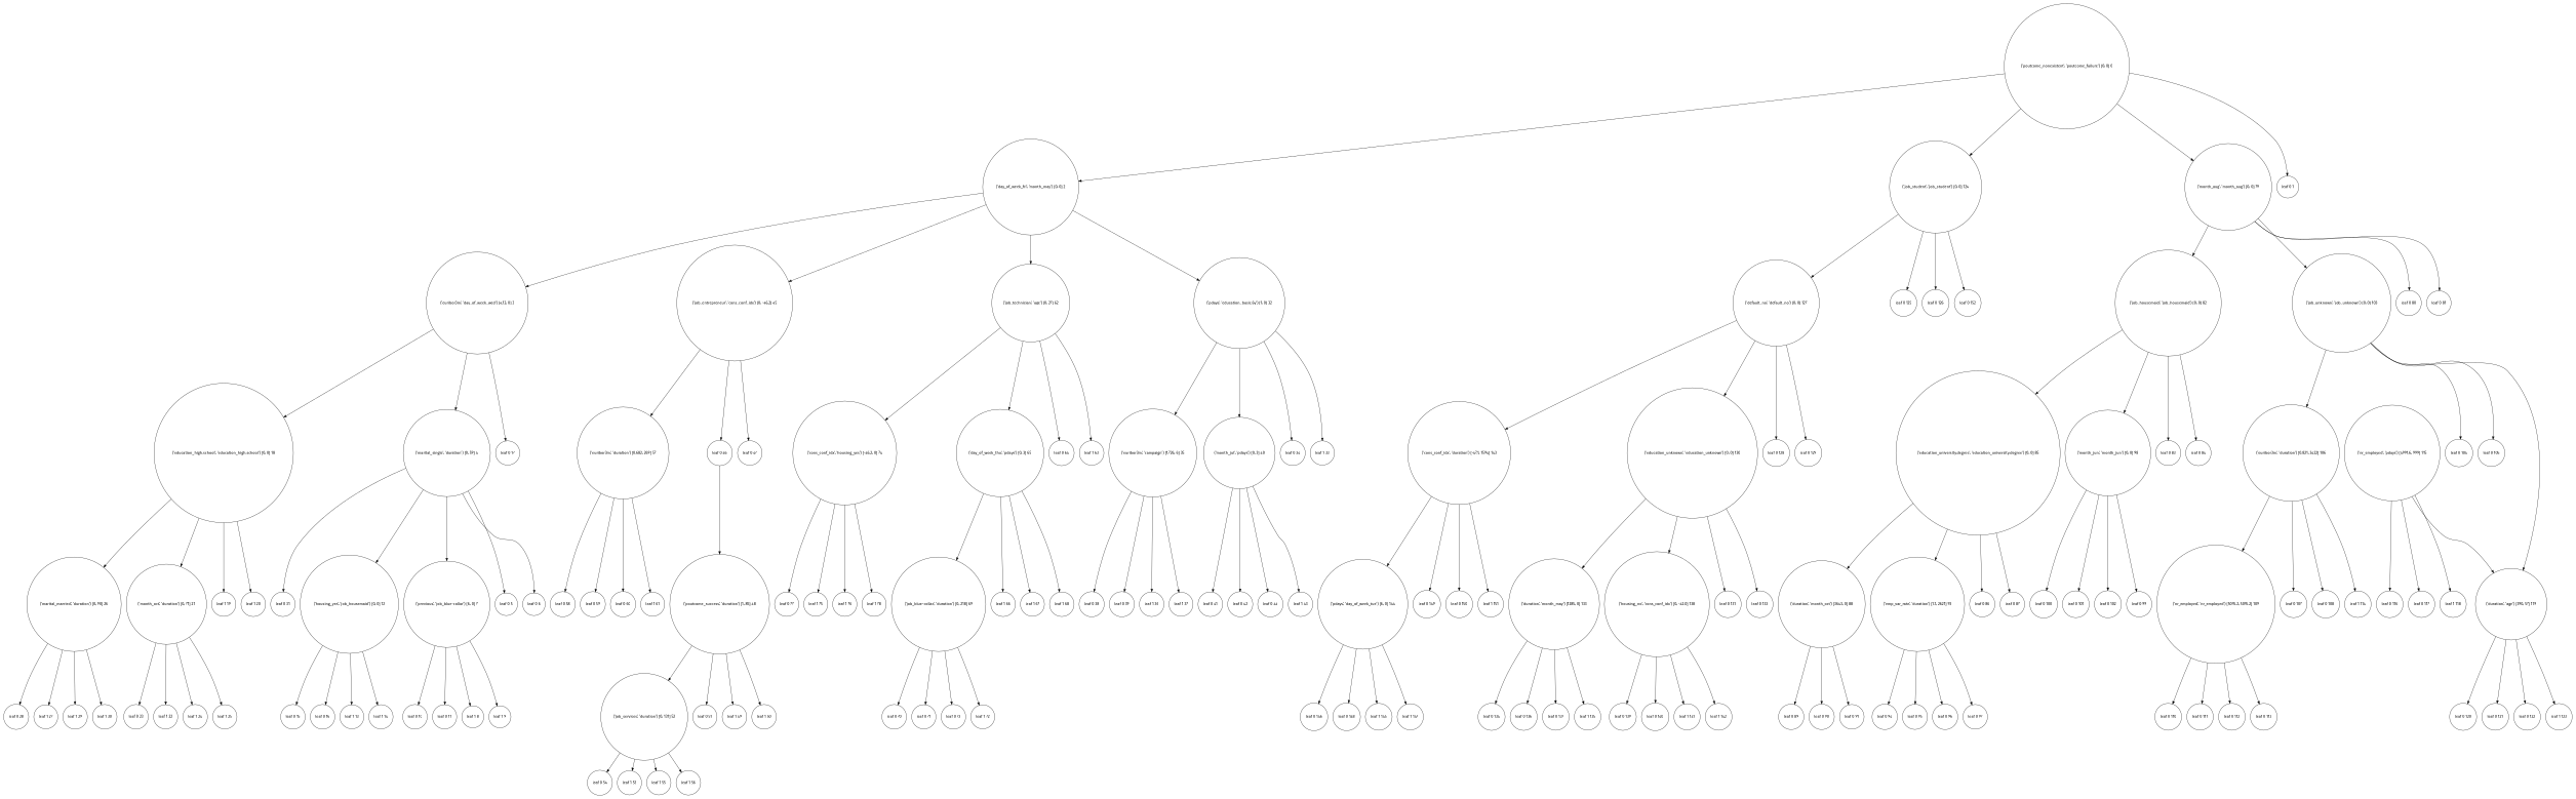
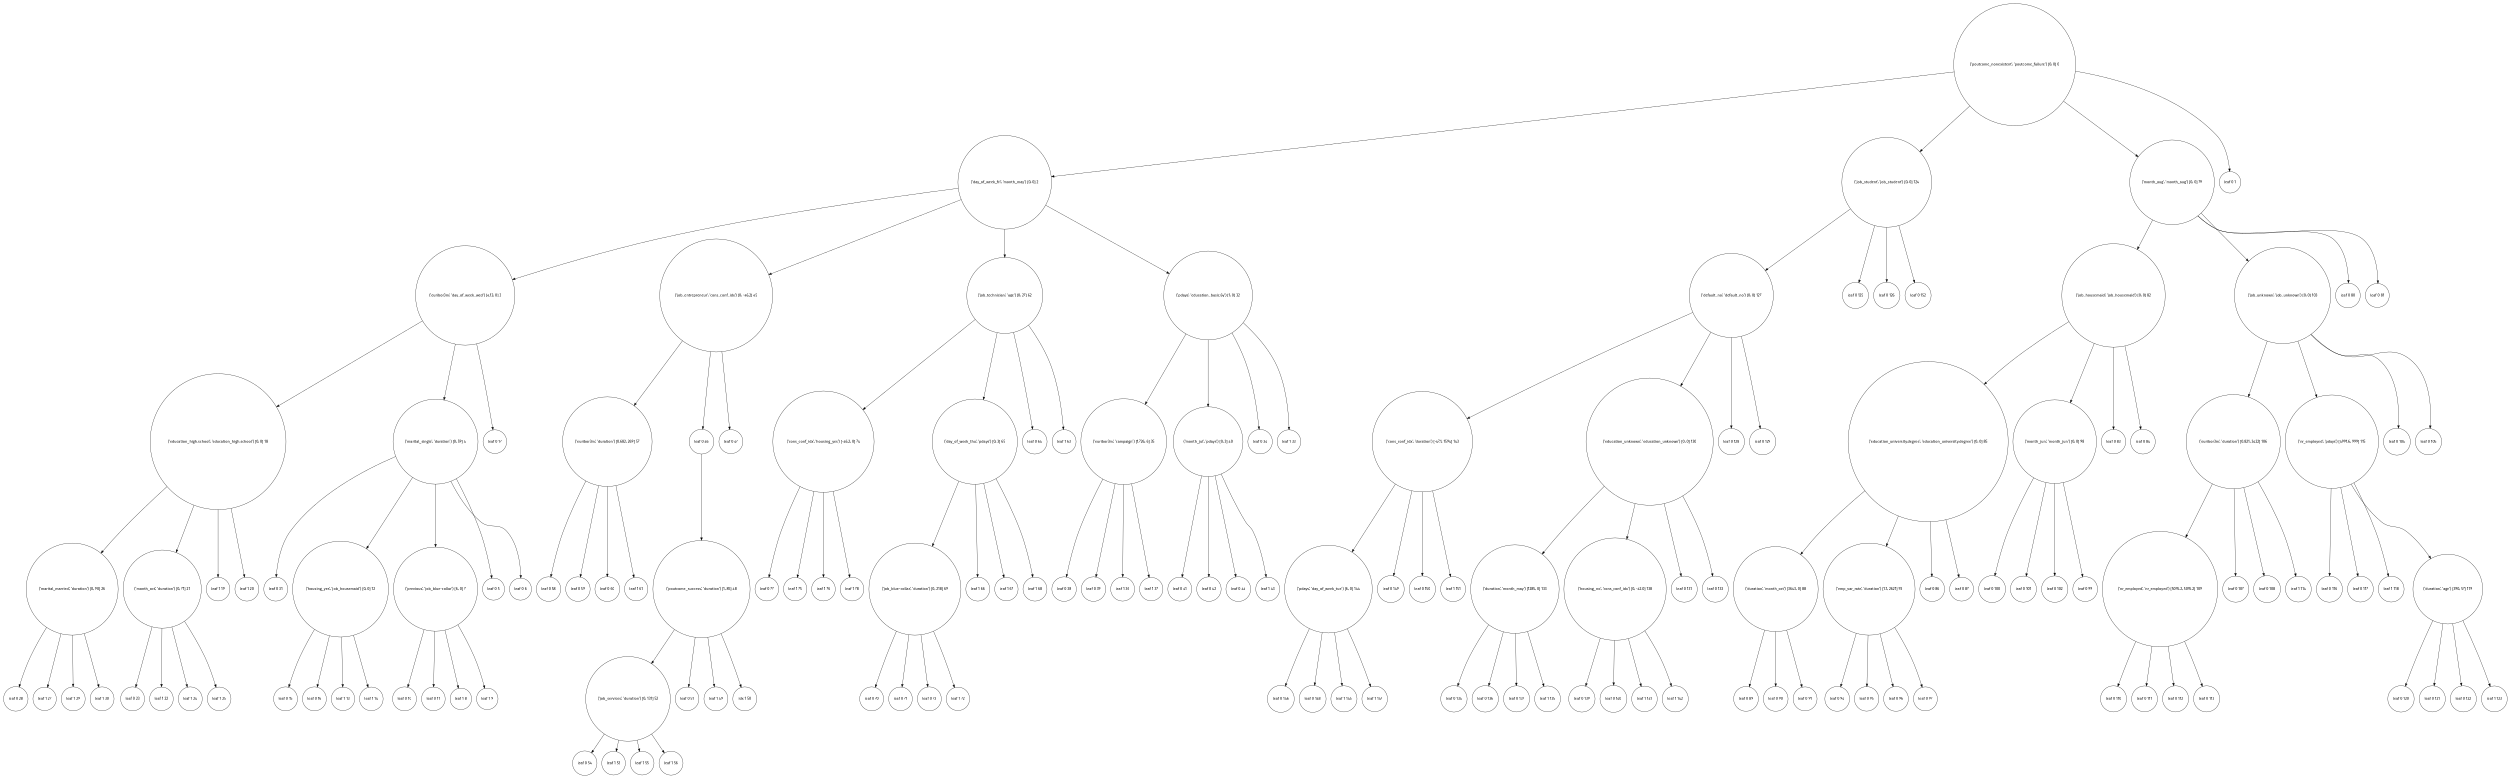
  digraph {
    fontname="Fira Sans"
    node [fontname="Fira Sans" shape=circle]
    edge [fontname="Fira Sans"]
    n1 [label="('poutcome_nonexistent', 'poutcome_failure') [0, 0] 0"]
    n2 [label="('day_of_week_fri', 'month_may') [0, 0] 2"]
    n3 [label="('job_student', 'job_student') [0, 0] 124"]
    n4 [label="('month_aug', 'month_aug') [0, 0] 79"]
    n5 [label="leaf 0 1"]
    n6 [label="('euribor3m', 'day_of_week_wed') [4.12, 0] 3"]
    n7 [label="('job_entrepreneur', 'cons_conf_idx') [0, -46.2] 45"]
    n8 [label="('job_technician', 'age') [0, 27] 62"]
    n9 [label="('pdays', 'education_basic.6y') [1, 0] 32"]
    n10 [label="('default_no', 'default_no') [0, 0] 127"]
    n11 [label="leaf 0 125"]
    n12 [label="leaf 0 126"]
    n13 [label="leaf 0 152"]
    n14 [label="('job_housemaid', 'job_housemaid') [0, 0] 82"]
    n15 [label="('job_unknown', 'job_unknown') [0, 0] 103"]
    n16 [label="leaf 0 80"]
    n17 [label="leaf 0 81"]
    n18 [label="('education_high.school', 'education_high.school') [0, 0] 18"]
    n19 [label="('marital_single', 'duration') [0, 59] 4"]
    n20 [label="leaf 0 17"]
    n21 [label="('euribor3m', 'duration') [0.682, 269] 57"]
    n22 [label="leaf 0 46"]
    n23 [label="leaf 0 47"]
    n24 [label="('cons_conf_idx', 'housing_yes') [-46.2, 0] 74"]
    n25 [label="('day_of_week_thu', 'pdays') [0, 3] 65"]
    n26 [label="leaf 0 64"]
    n27 [label="leaf 1 63"]
    n28 [label="('euribor3m', 'campaign') [1.726, 6] 35"]
    n29 [label="('month_jul', 'pdays') [0, 3] 40"]
    n30 [label="leaf 0 34"]
    n31 [label="leaf 1 33"]
    n32 [label="('cons_conf_idx', 'duration') [-47.1, 1594] 143"]
    n33 [label="('education_unknown', 'education_unknown') [0, 0] 130"]
    n34 [label="leaf 0 128"]
    n35 [label="leaf 0 129"]
    n36 [label="('education_university.degree', 'education_university.degree') [0, 0] 85"]
    n37 [label="('month_jun', 'month_jun') [0, 0] 98"]
    n38 [label="leaf 0 83"]
    n39 [label="leaf 0 84"]
    n40 [label="('euribor3m', 'duration') [0.821, 3422] 106"]
    n41 [label="('nr_employed', 'pdays') [4991.6, 999] 115"]
    n42 [label="leaf 0 104"]
    n43 [label="leaf 0 105"]
    n44 [label="('marital_married', 'duration') [0, 90] 26"]
    n45 [label="('month_oct', 'duration') [0, 71] 21"]
    n46 [label="leaf 1 19"]
    n47 [label="leaf 1 20"]
    n48 [label="leaf 0 31"]
    n49 [label="('housing_yes', 'job_housemaid') [0, 0] 12"]
    n50 [label="('previous', 'job_blue-collar') [6, 0] 7"]
    n51 [label="leaf 0 5"]
    n52 [label="leaf 0 6"]
    n53 [label="leaf 0 58"]
    n54 [label="leaf 0 59"]
    n55 [label="leaf 0 60"]
    n56 [label="leaf 1 61"]
    n57 [label="('poutcome_success', 'duration') [1, 85] 48"]
    n58 [label="('job_services', 'duration') [0, 131] 52"]
    n59 [label="leaf 0 51"]
    n60 [label="leaf 1 49"]
-   n61 [label="leaf 1 50"]
+   n61 [label="idx 1 50"]
    n62 [label="leaf 0 77"]
    n63 [label="leaf 1 75"]
    n64 [label="leaf 1 76"]
    n65 [label="leaf 1 78"]
    n66 [label="('job_blue-collar', 'duration') [0, 218] 69"]
    n67 [label="leaf 1 66"]
    n68 [label="leaf 1 67"]
    n69 [label="leaf 1 68"]
    n70 [label="leaf 0 38"]
    n71 [label="leaf 0 39"]
    n72 [label="leaf 1 36"]
    n73 [label="leaf 1 37"]
    n74 [label="leaf 0 41"]
    n75 [label="leaf 0 42"]
    n76 [label="leaf 0 44"]
    n77 [label="leaf 1 43"]
    n78 [label="('pdays', 'day_of_week_tue') [6, 0] 144"]
    n79 [label="leaf 0 149"]
    n80 [label="leaf 0 150"]
    n81 [label="leaf 1 151"]
    n82 [label="('duration', 'month_may') [1285, 0] 133"]
    n83 [label="('housing_no', 'cons_conf_idx') [0, -42.0] 138"]
    n84 [label="leaf 0 131"]
    n85 [label="leaf 0 133"]
    n86 [label="('duration', 'month_oct') [3643, 0] 88"]
    n87 [label="('emp_var_rate', 'duration') [1.1, 2621] 93"]
    n88 [label="leaf 0 86"]
    n89 [label="leaf 0 87"]
    n90 [label="leaf 0 100"]
    n91 [label="leaf 0 101"]
    n92 [label="leaf 0 102"]
    n93 [label="leaf 0 99"]
    n94 [label="('nr_employed', 'nr_employed') [5076.2, 5076.2] 109"]
    n95 [label="leaf 0 107"]
    n96 [label="leaf 0 108"]
    n97 [label="leaf 1 114"]
    n98 [label="('duration', 'age') [390, 57] 119"]
    n99 [label="leaf 0 116"]
    n100 [label="leaf 0 117"]
    n101 [label="leaf 1 118"]
    n102 [label="leaf 0 28"]
    n103 [label="leaf 1 27"]
    n104 [label="leaf 1 29"]
    n105 [label="leaf 1 30"]
    n106 [label="leaf 0 23"]
    n107 [label="leaf 1 22"]
    n108 [label="leaf 1 24"]
    n109 [label="leaf 1 25"]
    n110 [label="leaf 0 15"]
    n111 [label="leaf 0 16"]
    n112 [label="leaf 1 13"]
    n113 [label="leaf 1 14"]
    n114 [label="leaf 0 10"]
    n115 [label="leaf 0 11"]
    n116 [label="leaf 1 8"]
    n117 [label="leaf 1 9"]
    n118 [label="leaf 0 54"]
    n119 [label="leaf 1 53"]
    n120 [label="leaf 1 55"]
    n121 [label="leaf 1 56"]
    n122 [label="leaf 0 70"]
    n123 [label="leaf 0 71"]
    n124 [label="leaf 0 73"]
    n125 [label="leaf 1 72"]
    n126 [label="leaf 0 146"]
    n127 [label="leaf 0 148"]
    n128 [label="leaf 1 145"]
    n129 [label="leaf 1 147"]
    n130 [label="leaf 0 134"]
    n131 [label="leaf 0 136"]
    n132 [label="leaf 0 137"]
    n133 [label="leaf 1 135"]
    n134 [label="leaf 0 139"]
    n135 [label="leaf 0 140"]
    n136 [label="leaf 1 141"]
    n137 [label="leaf 1 142"]
    n138 [label="leaf 0 89"]
    n139 [label="leaf 0 90"]
    n140 [label="leaf 0 91"]
    n141 [label="leaf 0 94"]
    n142 [label="leaf 0 95"]
    n143 [label="leaf 0 96"]
    n144 [label="leaf 0 97"]
    n145 [label="leaf 0 110"]
    n146 [label="leaf 0 111"]
    n147 [label="leaf 0 112"]
    n148 [label="leaf 0 113"]
    n149 [label="leaf 0 120"]
    n150 [label="leaf 0 121"]
    n151 [label="leaf 0 122"]
    n152 [label="leaf 1 123"]
    n1 -> n2
    n1 -> n3
    n1 -> n4
    n1 -> n5
    n2 -> n6
    n2 -> n7
    n2 -> n8
    n2 -> n9
    n3 -> n10
    n3 -> n11
    n3 -> n12
    n3 -> n13
    n4 -> n14
    n4 -> n15
    n4 -> n16
    n4 -> n17
    n6 -> n18
    n6 -> n19
    n6 -> n20
    n7 -> n21
    n7 -> n22
    n7 -> n23
    n8 -> n24
    n8 -> n25
    n8 -> n26
    n8 -> n27
    n9 -> n28
    n9 -> n29
    n9 -> n30
    n9 -> n31
    n10 -> n32
    n10 -> n33
    n10 -> n34
    n10 -> n35
    n14 -> n36
    n14 -> n37
    n14 -> n38
    n14 -> n39
    n15 -> n40
-   n15 -> n98
+   n15 -> n41
    n15 -> n42
    n15 -> n43
    n18 -> n44
    n18 -> n45
    n18 -> n46
    n18 -> n47
    n19 -> n48
    n19 -> n49
    n19 -> n50
    n19 -> n51
    n19 -> n52
    n21 -> n53
    n21 -> n54
    n21 -> n55
    n21 -> n56
    n22 -> n57
    n24 -> n62
    n24 -> n63
    n24 -> n64
    n24 -> n65
    n25 -> n66
    n25 -> n67
    n25 -> n68
    n25 -> n69
    n28 -> n70
    n28 -> n71
    n28 -> n72
    n28 -> n73
    n29 -> n74
    n29 -> n75
    n29 -> n76
    n29 -> n77
    n32 -> n78
    n32 -> n79
    n32 -> n80
    n32 -> n81
    n33 -> n82
    n33 -> n83
    n33 -> n84
    n33 -> n85
    n36 -> n86
    n36 -> n87
    n36 -> n88
    n36 -> n89
    n37 -> n90
    n37 -> n91
    n37 -> n92
    n37 -> n93
    n40 -> n94
    n40 -> n95
    n40 -> n96
    n40 -> n97
    n41 -> n98
    n41 -> n99
    n41 -> n100
    n41 -> n101
    n44 -> n102
    n44 -> n103
    n44 -> n104
    n44 -> n105
    n45 -> n106
    n45 -> n107
    n45 -> n108
    n45 -> n109
    n49 -> n110
    n49 -> n111
    n49 -> n112
    n49 -> n113
    n50 -> n114
    n50 -> n115
    n50 -> n116
    n50 -> n117
    n57 -> n58
    n57 -> n59
    n57 -> n60
    n57 -> n61
    n58 -> n118
    n58 -> n119
    n58 -> n120
    n58 -> n121
    n66 -> n122
    n66 -> n123
    n66 -> n124
    n66 -> n125
    n78 -> n126
    n78 -> n127
    n78 -> n128
    n78 -> n129
    n82 -> n130
    n82 -> n131
    n82 -> n132
    n82 -> n133
    n83 -> n134
    n83 -> n135
    n83 -> n136
    n83 -> n137
    n86 -> n138
    n86 -> n139
    n86 -> n140
    n87 -> n141
    n87 -> n142
    n87 -> n143
    n87 -> n144
    n94 -> n145
    n94 -> n146
    n94 -> n147
    n94 -> n148
    n98 -> n149
    n98 -> n150
    n98 -> n151
    n98 -> n152
  }
